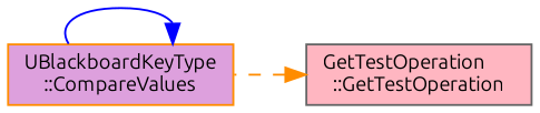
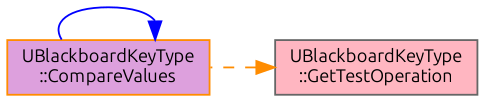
  digraph {
    rankdir=RL
    fontname=Ubuntu
    node [fontname=Ubuntu fontsize=10 shape=box style=filled]
    edge [dir=back fontname=Ubuntu fontsize=10 labelfontname=Helvetica labelfontsize=10]
-   n1 [color=gray40 fillcolor=lightpink fontcolor=black height=0.2 label="GetTestOperation\l::GetTestOperation" width=0.4]
+   n1 [color=gray40 fillcolor=lightpink fontcolor=black height=0.2 label="UBlackboardKeyType\l::GetTestOperation" width=0.4]
    n2 [color=darkorange fillcolor=plum height=0.2 label="UBlackboardKeyType\l::CompareValues" width=0.4]
    n1 -> n2 [color=darkorange style=dashed]
    n2 -> n2 [color=blue style=solid]
  }
